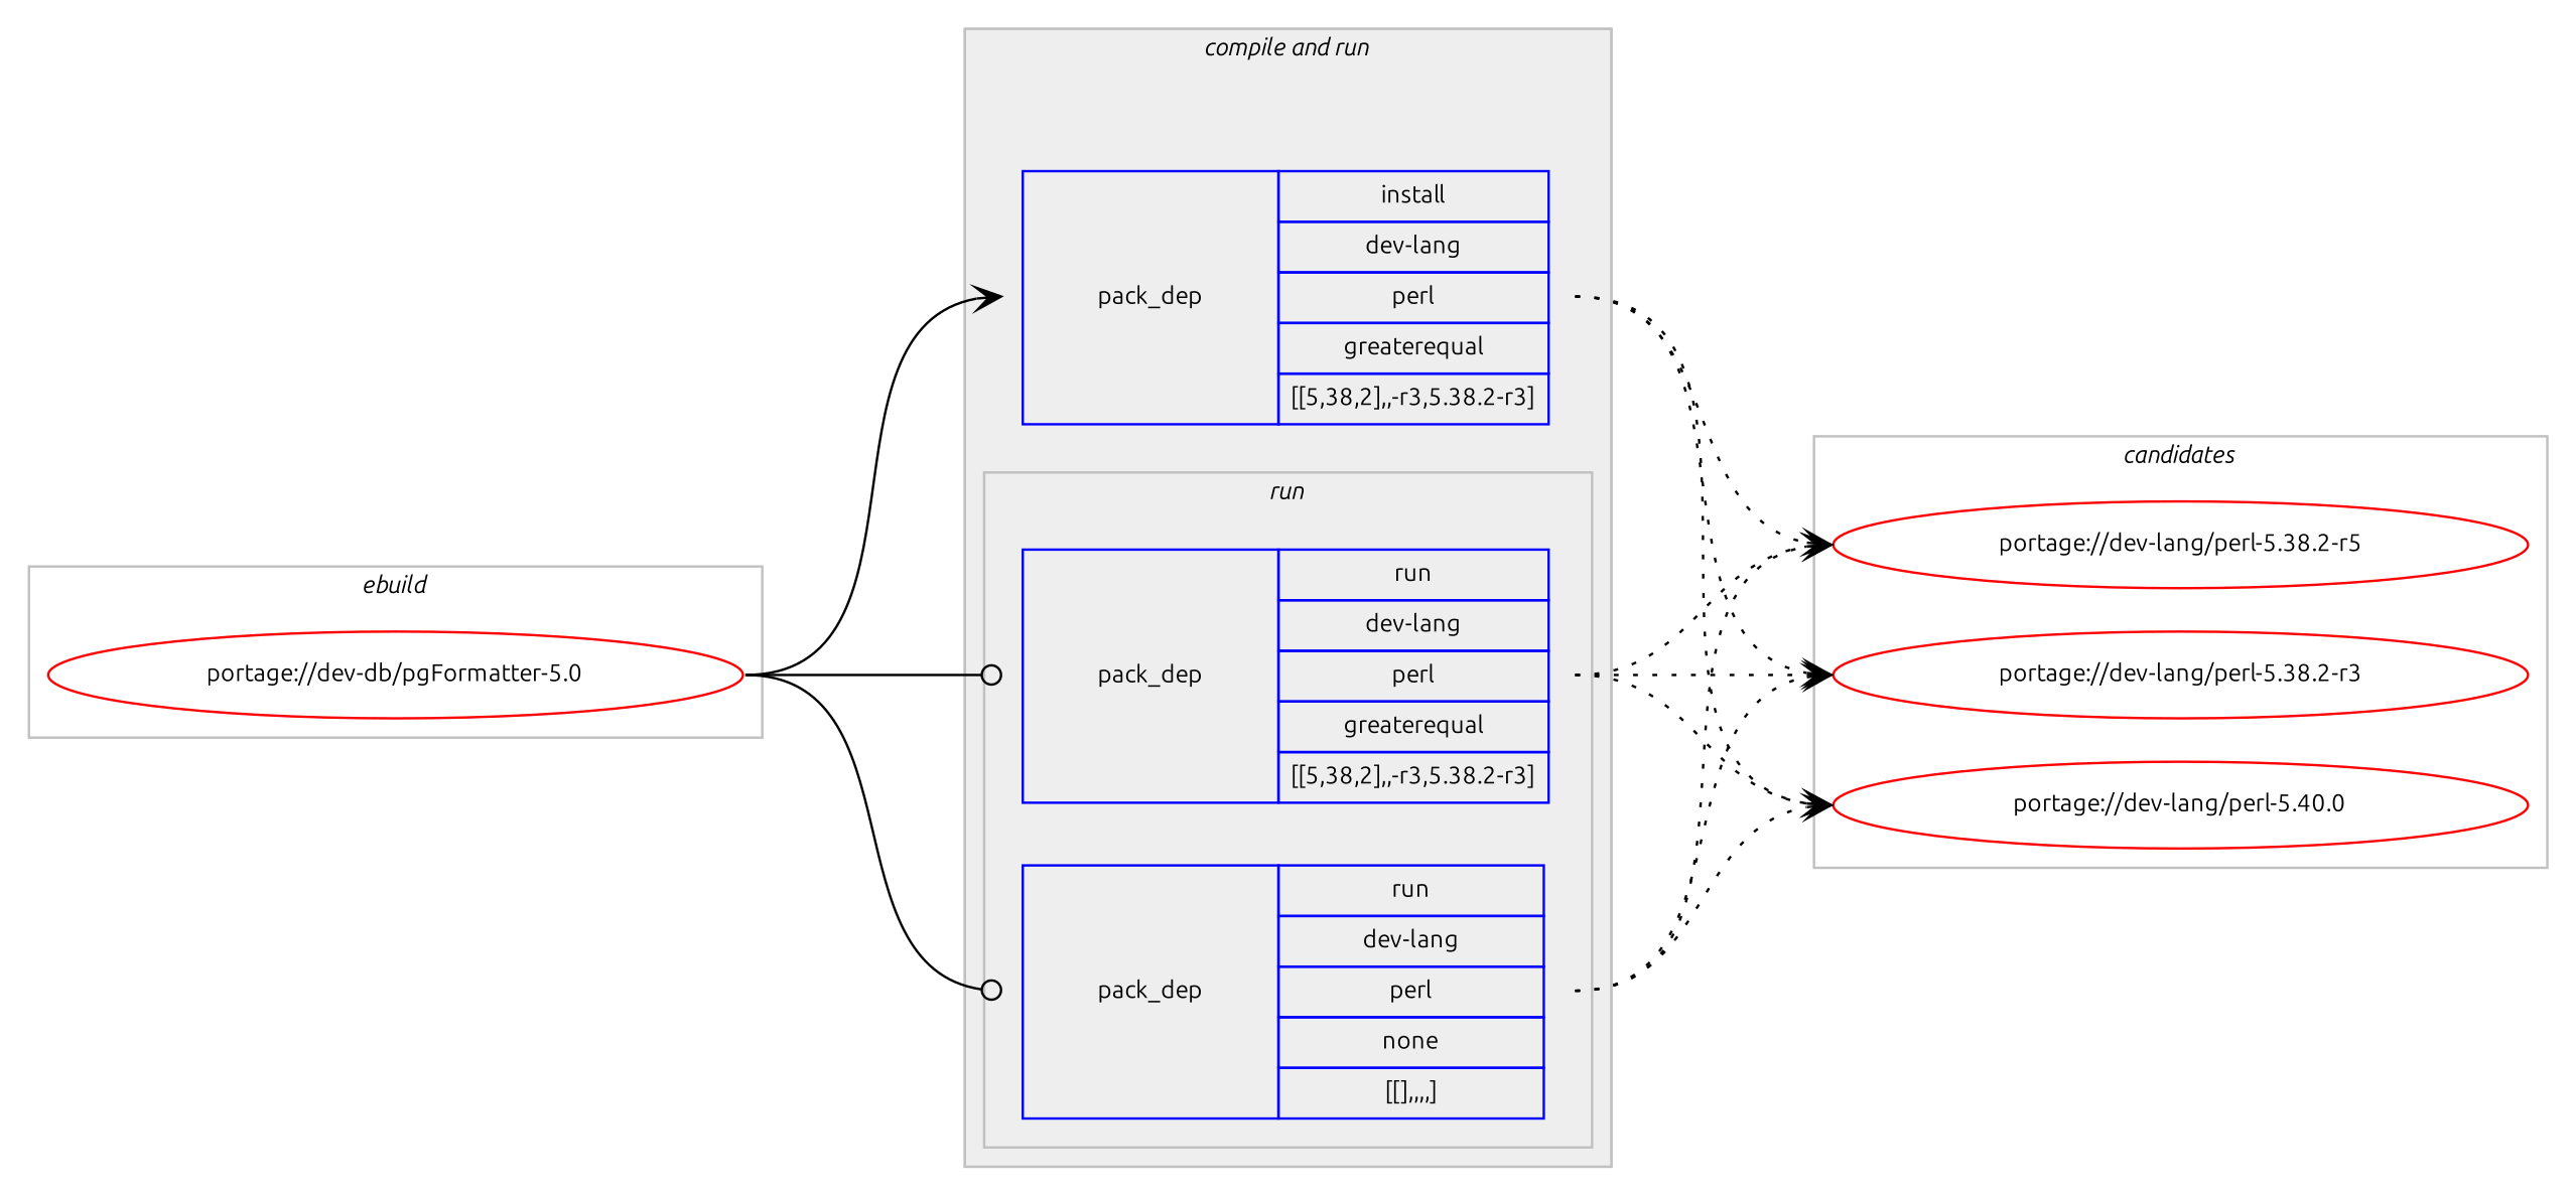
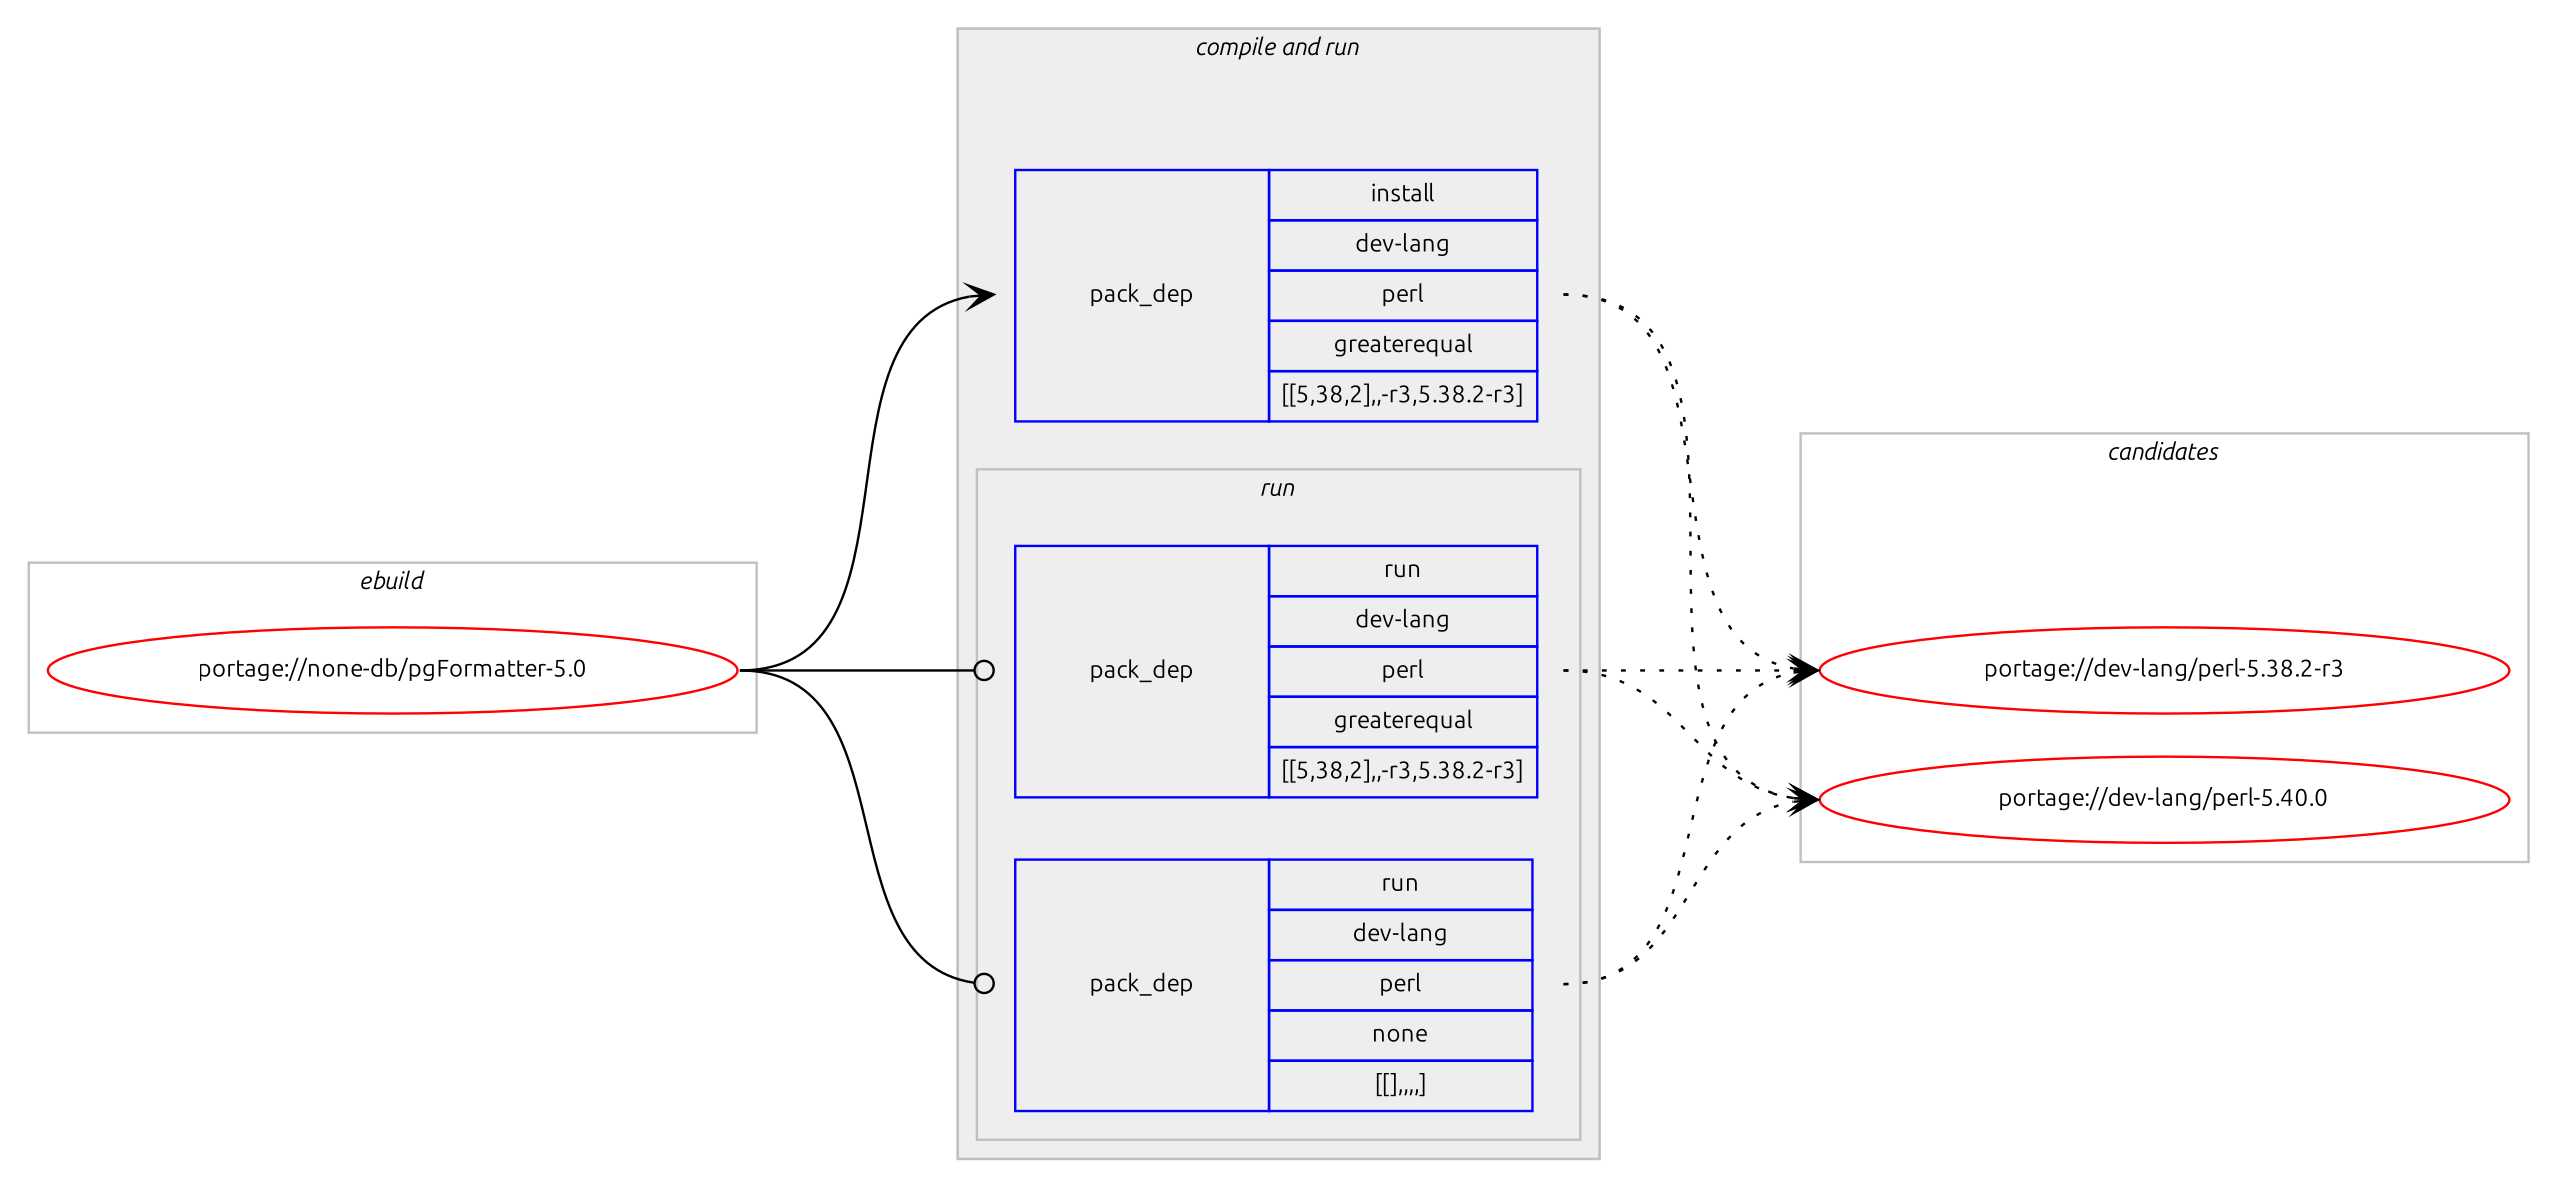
  digraph {
    compound=true
    concentrate=true
    fontname=Ubuntu
    fontsize=10
    newrank=true
    rankdir=LR
    ranksep=1.5
    node [color=red fontname=Ubuntu fontsize=10]
    edge [arrowhead=vee fontname=Ubuntu headport=w style=dotted tailport=e weight=100]
-   n1 [label="portage://dev-db/pgFormatter-5.0" width=4]
+   n1 [label="portage://none-db/pgFormatter-5.0" width=4]
    n2 [color=blue label=<<TABLE BORDER="0" CELLBORDER="1" CELLSPACING="0" CELLPADDING="4" WIDTH="220"><TR><TD ROWSPAN="6" CELLPADDING="30">pack_dep</TD></TR><TR><TD WIDTH="110">install</TD></TR><TR><TD>dev-lang</TD></TR><TR><TD>perl</TD></TR><TR><TD>greaterequal</TD></TR><TR><TD>[[5,38,2],,-r3,5.38.2-r3]</TD></TR></TABLE>> shape=none]
    n3 [color=blue label=<<TABLE BORDER="0" CELLBORDER="1" CELLSPACING="0" CELLPADDING="4" WIDTH="220"><TR><TD ROWSPAN="6" CELLPADDING="30">pack_dep</TD></TR><TR><TD WIDTH="110">run</TD></TR><TR><TD>dev-lang</TD></TR><TR><TD>perl</TD></TR><TR><TD>greaterequal</TD></TR><TR><TD>[[5,38,2],,-r3,5.38.2-r3]</TD></TR></TABLE>> shape=none]
    n4 [color=blue label=<<TABLE BORDER="0" CELLBORDER="1" CELLSPACING="0" CELLPADDING="4" WIDTH="220"><TR><TD ROWSPAN="6" CELLPADDING="30">pack_dep</TD></TR><TR><TD WIDTH="110">run</TD></TR><TR><TD>dev-lang</TD></TR><TR><TD>perl</TD></TR><TR><TD>none</TD></TR><TR><TD>[[],,,,]</TD></TR></TABLE>> shape=none]
    n5 [label="portage://dev-lang/perl-5.40.0" width=4]
-   n6 [label="portage://dev-lang/perl-5.38.2-r5" width=4]
    n7 [label="portage://dev-lang/perl-5.38.2-r3" width=4]
    subgraph cluster_1 {
      color=gray
      label=<<i>ebuild</i>>
      n1
    }
    subgraph cluster_2 {
      color=gray
      label=<<i>dependencies</i>>
      subgraph cluster_3 {
        color=gray
        fillcolor="#eeeeee"
        label=<<i>compile</i>>
        style=filled
        subgraph sub_4 {
          color=gray
          fillcolor="#eeeeee"
          label=<<i>compile</i>>
          style=filled
          n2
        }
      }
      subgraph cluster_5 {
        color=gray
        fillcolor="#eeeeee"
        label=<<i>compile and run</i>>
        style=filled
      }
      subgraph cluster_6 {
        color=gray
        fillcolor="#eeeeee"
        label=<<i>run</i>>
        style=filled
        subgraph sub_7 {
          color=gray
          fillcolor="#eeeeee"
          label=<<i>run</i>>
          style=filled
          n3
        }
        subgraph sub_8 {
          color=gray
          fillcolor="#eeeeee"
          label=<<i>run</i>>
          style=filled
          n4
        }
      }
    }
    subgraph cluster_9 {
      color=gray
      label=<<i>candidates</i>>
      rank=same
      subgraph sub_10 {
        color=black
        label=<<i>candidates</i>>
        nodesep=1
        rank=same
        n5
-       n6
        n7
      }
      subgraph sub_11 {
        color=black
        label=<<i>candidates</i>>
        nodesep=1
        rank=same
        n5
-       n6
        n7
      }
      subgraph sub_12 {
        color=black
        label=<<i>candidates</i>>
        nodesep=1
        rank=same
        n5
-       n6
        n7
      }
    }
    n1 -> n2 [style=solid weight=20]
    n1 -> n3 [arrowhead=odot style=solid weight=20]
    n1 -> n4 [arrowhead=odot style=solid weight=20]
    n2 -> n5
-   n2 -> n6
    n2 -> n7
    n3 -> n5
-   n3 -> n6
    n3 -> n7
    n4 -> n5
-   n4 -> n6
    n4 -> n7
  }
